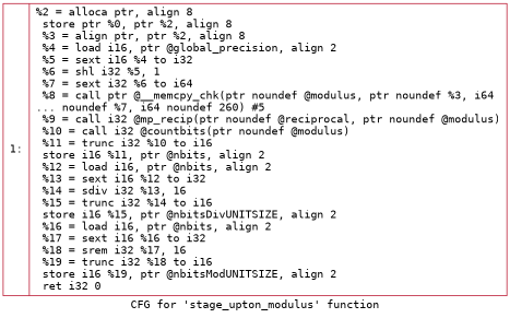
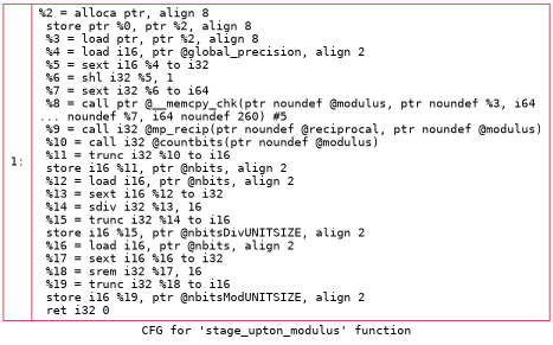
  digraph {
    label="CFG for 'stage_upton_modulus' function"
    rankdir=LR
    fontname="DejaVu Sans Mono"
-   n1 [color="#b70d28ff" fillcolor=white fontname="DejaVu Sans Mono" label="{1:\l|  %2 = alloca ptr, align 8\l  store ptr %0, ptr %2, align 8\l  %3 = align ptr, ptr %2, align 8\l  %4 = load i16, ptr @global_precision, align 2\l  %5 = sext i16 %4 to i32\l  %6 = shl i32 %5, 1\l  %7 = sext i32 %6 to i64\l  %8 = call ptr @__memcpy_chk(ptr noundef @modulus, ptr noundef %3, i64\l... noundef %7, i64 noundef 260) #5\l  %9 = call i32 @mp_recip(ptr noundef @reciprocal, ptr noundef @modulus)\l  %10 = call i32 @countbits(ptr noundef @modulus)\l  %11 = trunc i32 %10 to i16\l  store i16 %11, ptr @nbits, align 2\l  %12 = load i16, ptr @nbits, align 2\l  %13 = sext i16 %12 to i32\l  %14 = sdiv i32 %13, 16\l  %15 = trunc i32 %14 to i16\l  store i16 %15, ptr @nbitsDivUNITSIZE, align 2\l  %16 = load i16, ptr @nbits, align 2\l  %17 = sext i16 %16 to i32\l  %18 = srem i32 %17, 16\l  %19 = trunc i32 %18 to i16\l  store i16 %19, ptr @nbitsModUNITSIZE, align 2\l  ret i32 0\l}" shape=record style=filled]
+   n1 [color="#b70d28ff" fillcolor=white fontname="DejaVu Sans Mono" label="{1:\l|  %2 = alloca ptr, align 8\l  store ptr %0, ptr %2, align 8\l  %3 = load ptr, ptr %2, align 8\l  %4 = load i16, ptr @global_precision, align 2\l  %5 = sext i16 %4 to i32\l  %6 = shl i32 %5, 1\l  %7 = sext i32 %6 to i64\l  %8 = call ptr @__memcpy_chk(ptr noundef @modulus, ptr noundef %3, i64\l... noundef %7, i64 noundef 260) #5\l  %9 = call i32 @mp_recip(ptr noundef @reciprocal, ptr noundef @modulus)\l  %10 = call i32 @countbits(ptr noundef @modulus)\l  %11 = trunc i32 %10 to i16\l  store i16 %11, ptr @nbits, align 2\l  %12 = load i16, ptr @nbits, align 2\l  %13 = sext i16 %12 to i32\l  %14 = sdiv i32 %13, 16\l  %15 = trunc i32 %14 to i16\l  store i16 %15, ptr @nbitsDivUNITSIZE, align 2\l  %16 = load i16, ptr @nbits, align 2\l  %17 = sext i16 %16 to i32\l  %18 = srem i32 %17, 16\l  %19 = trunc i32 %18 to i16\l  store i16 %19, ptr @nbitsModUNITSIZE, align 2\l  ret i32 0\l}" shape=record style=filled]
  }
